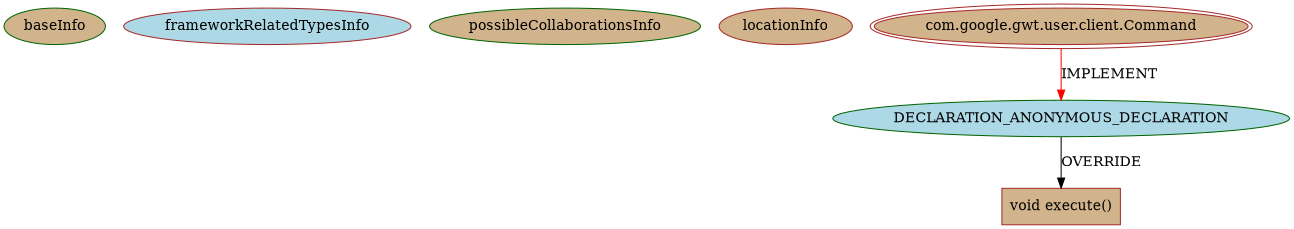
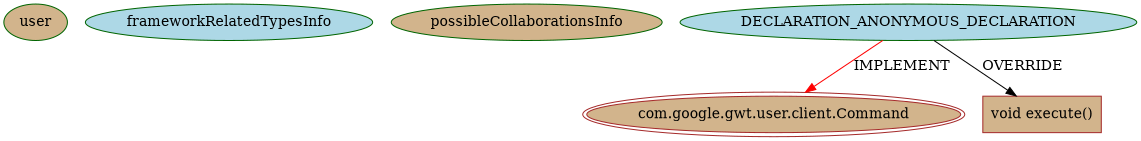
  digraph {
    node [color=darkgreen fillcolor=tan style=filled]
-   baseInfo [category=extension_graph graphId=1214 isAnonymous=true possibleRelation=false]
-   frameworkRelatedTypesInfo [0="com.google.gwt.user.client.Command" color=brown fillcolor=lightblue]
+   baseInfo [category=extension_graph graphId=1214 isAnonymous=true possibleRelation=false label=user]
+   frameworkRelatedTypesInfo [0="com.google.gwt.user.client.Command" fillcolor=lightblue]
    possibleCollaborationsInfo
-   locationInfo [color=brown contextSignature="void onClick(com.google.gwt.event.dom.client.ClickEvent)" filePath="/dapicard-gwt-surface/gwt-surface-master/gwt-surface/src/main/java/com/axeiya/gwt/surface/client/control/table/AddLine.java" graphId=1214 projectName="dapicard-gwt-surface"]
    n5 [fillcolor=lightblue isFrameworkType=false label=DECLARATION_ANONYMOUS_DECLARATION vertexType=ROOT_ANONYMOUS_DECLARATION]
    n6 [color=brown isFrameworkType=true label="com.google.gwt.user.client.Command" peripheries=2 vertexType=FRAMEWORK_INTERFACE_TYPE]
    n7 [color=brown isFrameworkType=false label="void execute()" shape=box vertexType=OVERRIDING_METHOD_DECLARATION]
-   n6 -> n5 [color=red label=IMPLEMENT]
+   n5 -> n6 [color=red label=IMPLEMENT]
    n5 -> n7 [label=OVERRIDE]
  }
